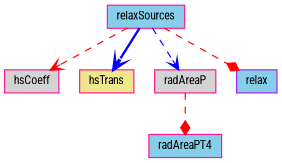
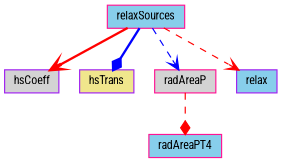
  digraph {
    fontname="Roboto Condensed"
    rankdir=TB
    node [color=deeppink fillcolor=skyblue fontname="Roboto Condensed" fontsize=10 shape=record style=filled]
    edge [arrowhead=vee color=red fontname="Roboto Condensed" fontsize=10 labelfontname=Helvetica labelfontsize=10 style=dashed]
    n1 [fontcolor=black height=0.2 label=relaxSources width=0.4]
-   n2 [fillcolor=lightgrey height=0.2 label=hsCoeff width=0.4]
-   n3 [fillcolor=khaki height=0.2 label=hsTrans width=0.4]
+   n2 [color=purple fillcolor=lightgrey height=0.2 label=hsCoeff width=0.4]
+   n3 [color=purple fillcolor=khaki height=0.2 label=hsTrans width=0.4]
    n4 [fillcolor=lightgrey height=0.2 label=radAreaP width=0.4]
    n5 [color=purple height=0.2 label=relax width=0.4]
    n6 [height=0.2 label=radAreaPT4 width=0.4]
-   n1 -> n2
-   n1 -> n3 [color=blue style=bold]
+   n1 -> n2 [style=bold]
+   n1 -> n3 [arrowhead=diamond color=blue style=bold]
    n1 -> n4 [color=blue]
-   n1 -> n5 [arrowhead=diamond]
+   n1 -> n5
    n4 -> n6 [arrowhead=diamond]
  }
